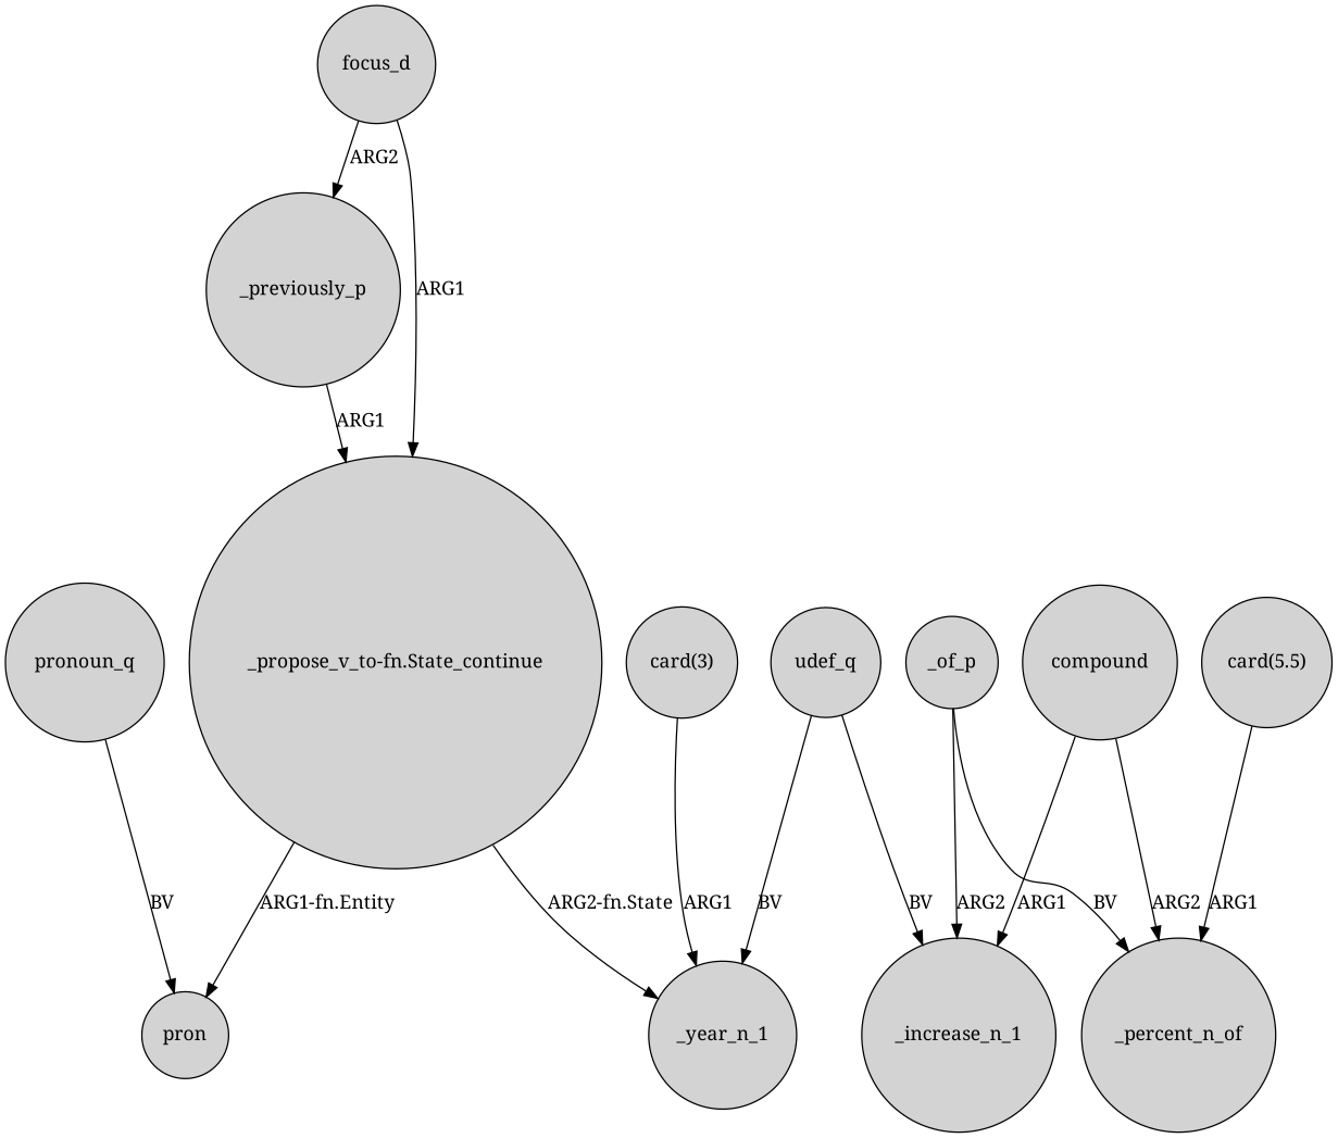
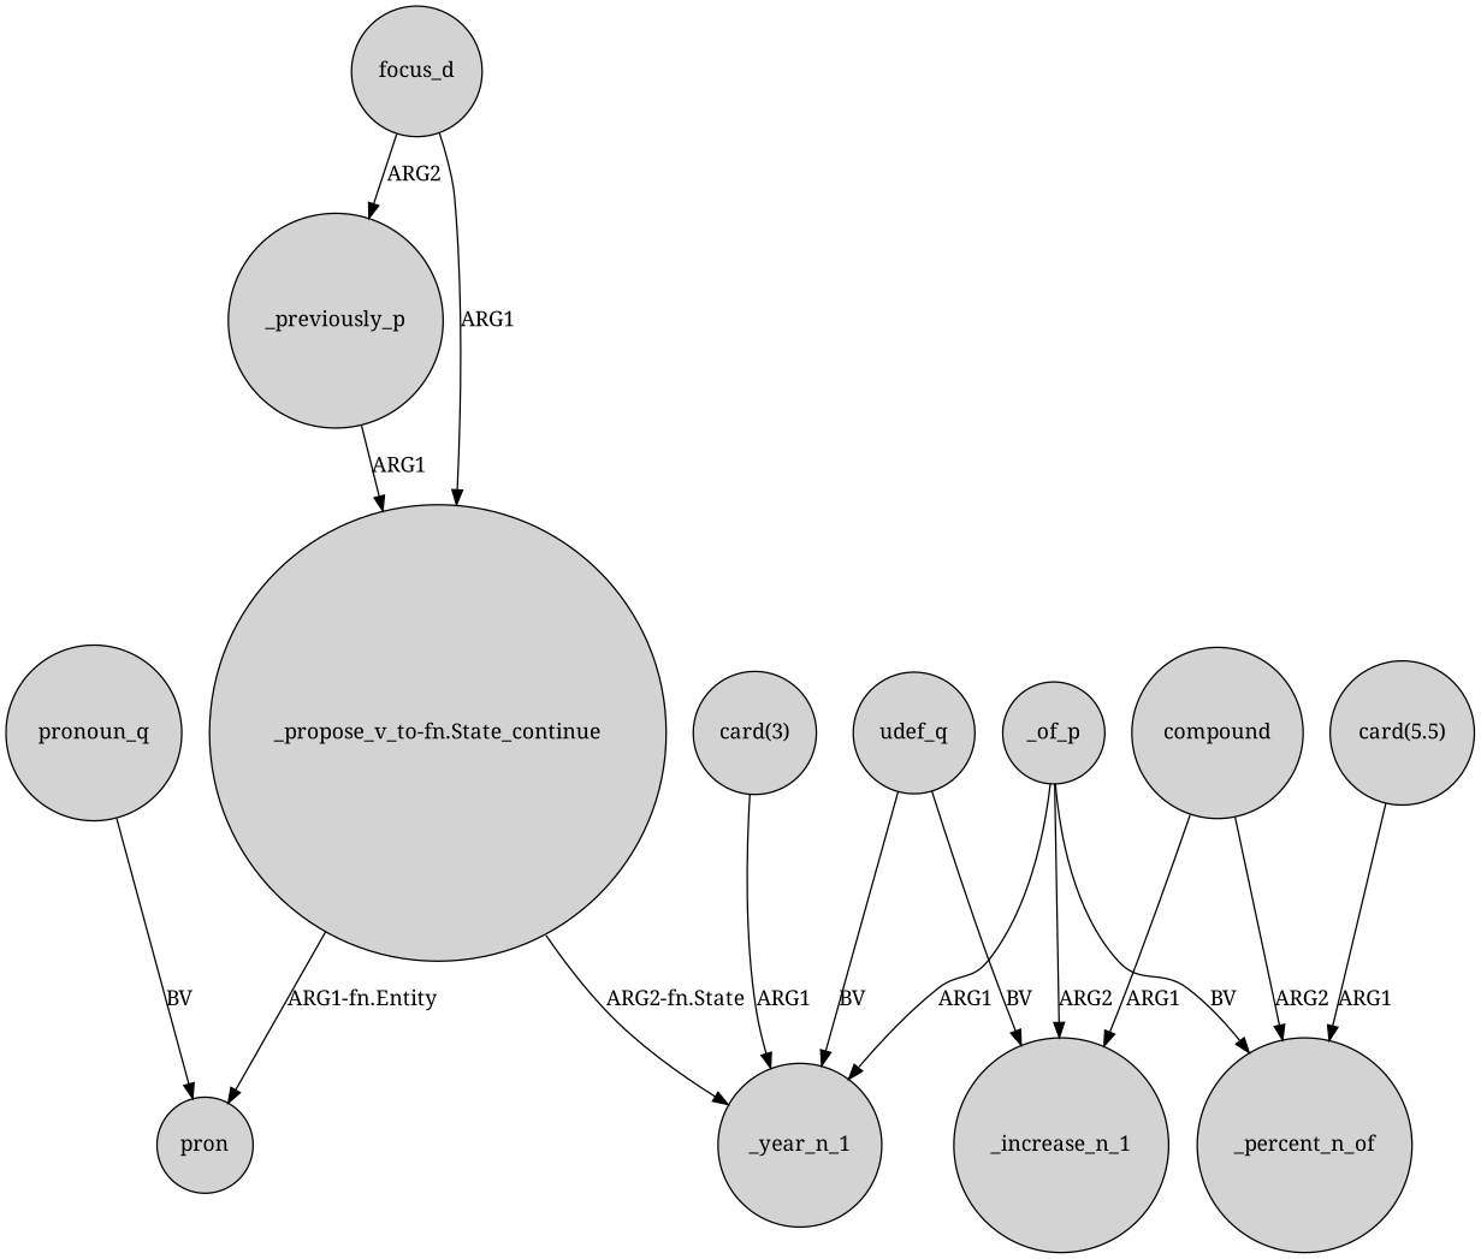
  digraph {
    fontname="Noto Serif"
    node [fontname="Noto Serif" shape=circle style=filled]
    edge [fontname="Noto Serif"]
    "_propose_v_to-fn.State_continue"
    pron
    _year_n_1
    udef_q
    _increase_n_1
    _of_p
    _percent_n_of
    compound
    _previously_p
    n10 [label="card(3)"]
    focus_d
    "card(5.5)"
    pronoun_q
    "_propose_v_to-fn.State_continue" -> pron [label="ARG1-fn.Entity"]
    "_propose_v_to-fn.State_continue" -> _year_n_1 [label="ARG2-fn.State"]
    udef_q -> _year_n_1 [label=BV]
    udef_q -> _increase_n_1 [label=BV]
+   _of_p -> _year_n_1 [label=ARG1]
    _of_p -> _increase_n_1 [label=ARG2]
    _of_p -> _percent_n_of [label=BV]
    compound -> _increase_n_1 [label=ARG1]
    compound -> _percent_n_of [label=ARG2]
    _previously_p -> "_propose_v_to-fn.State_continue" [label=ARG1]
    n10 -> _year_n_1 [label=ARG1]
    focus_d -> "_propose_v_to-fn.State_continue" [label=ARG1]
    focus_d -> _previously_p [label=ARG2]
    "card(5.5)" -> _percent_n_of [label=ARG1]
    pronoun_q -> pron [label=BV]
  }
